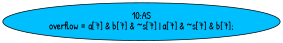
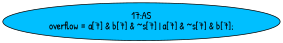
  strict digraph {
    fontname="Patrick Hand"
-   n1 [ast="<pyverilog.vparser.ast.Assign object at 0x7fe3173b13d0>" def_var="['overflow']" fillcolor=deepskyblue label="10:AS\noverflow = a[7] & b[7] & ~s[7] | a[7] & ~s[7] & b[7];" statements="[]" style=filled typ=Assign use_var="['a', 'b', 's', 'a', 's', 'b']" fontname="Patrick Hand"]
+   n1 [ast="<pyverilog.vparser.ast.Assign object at 0x7fe3173b13d0>" def_var="['overflow']" fillcolor=deepskyblue label="17:AS\noverflow = a[7] & b[7] & ~s[7] | a[7] & ~s[7] & b[7];" statements="[]" style=filled typ=Assign use_var="['a', 'b', 's', 'a', 's', 'b']" fontname="Patrick Hand"]
  }
